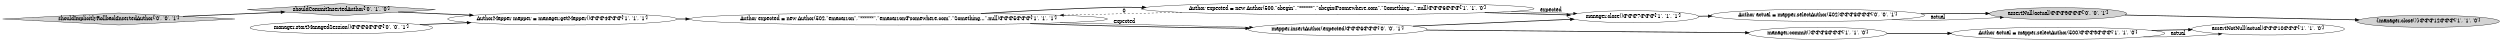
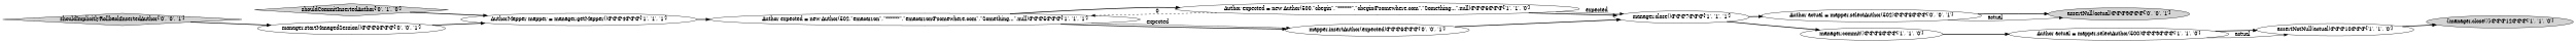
  digraph {
    rankdir=LR
    node [fillcolor=white shape=ellipse style=filled]
    edge [style=bold]
    n1 [label="manager.close()@@@7@@@['1', '1', '1']"]
    n2 [label="Author actual = mapper.selectAuthor(502)@@@8@@@['0', '0', '1']"]
    n3 [label="manager.commit()@@@8@@@['1', '1', '0']"]
    n4 [fillcolor=lightgray label="assertNull(actual)@@@9@@@['0', '0', '1']"]
    n5 [label="Author actual = mapper.selectAuthor(500)@@@9@@@['1', '1', '0']"]
    n6 [fillcolor=lightgray label="{manager.close()}@@@12@@@['1', '1', '0']"]
    n7 [label="assertNotNull(actual)@@@10@@@['1', '1', '0']"]
    n8 [label="Author expected = new Author(500,\"cbegin\",\"******\",\"cbegin@somewhere.com\",\"Something...\",null)@@@6@@@['1', '1', '0']"]
    n9 [label="Author expected = new Author(502,\"emacarron\",\"******\",\"emacarron@somewhere.com\",\"Something...\",null)@@@5@@@['1', '1', '1']"]
    n10 [label="mapper.insertAuthor(expected)@@@6@@@['0', '0', '1']"]
    n11 [fillcolor=lightgray label="shouldCommitInsertedAuthor['0', '1', '0']" shape=diamond]
    n12 [label="AuthorMapper mapper = manager.getMapper()@@@4@@@['1', '1', '1']"]
    n13 [label="manager.startManagedSession()@@@3@@@['0', '0', '1']"]
    n14 [fillcolor=lightgray label="shouldImplicitlyRollbackInsertedAuthor['0', '0', '1']" shape=diamond]
    n1 -> n2
-   n10 -> n3
+   n1 -> n3
    n2 -> n4
    n2 -> n4 [label=actual style=solid]
    n3 -> n5
    n5 -> n7
    n5 -> n7 [label=actual style=solid]
-   n4 -> n6
+   n7 -> n6
    n8 -> n1 [label=expected style=solid]
    n8 -> n1
    n8 -> n9 [label=0 style=dashed]
    n9 -> n8
    n9 -> n10 [label=expected style=solid]
    n9 -> n10
    n10 -> n1
    n11 -> n12
    n12 -> n9
    n13 -> n12
-   n14 -> n11
+   n14 -> n13
  }
